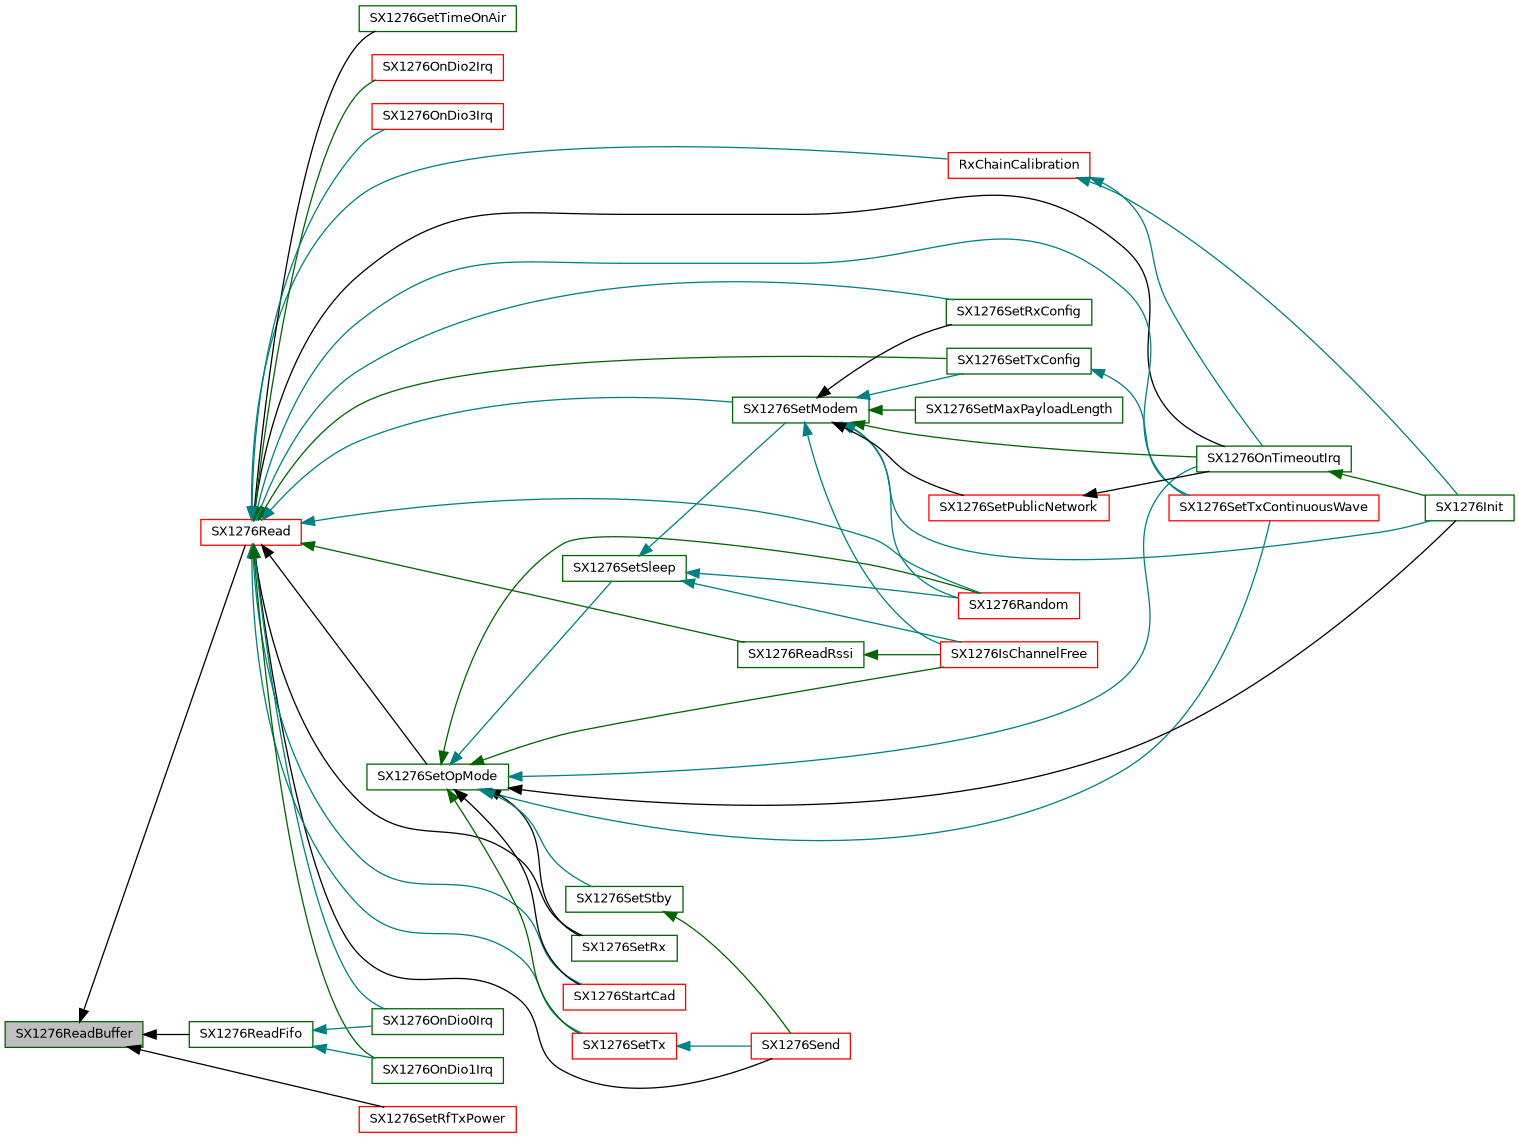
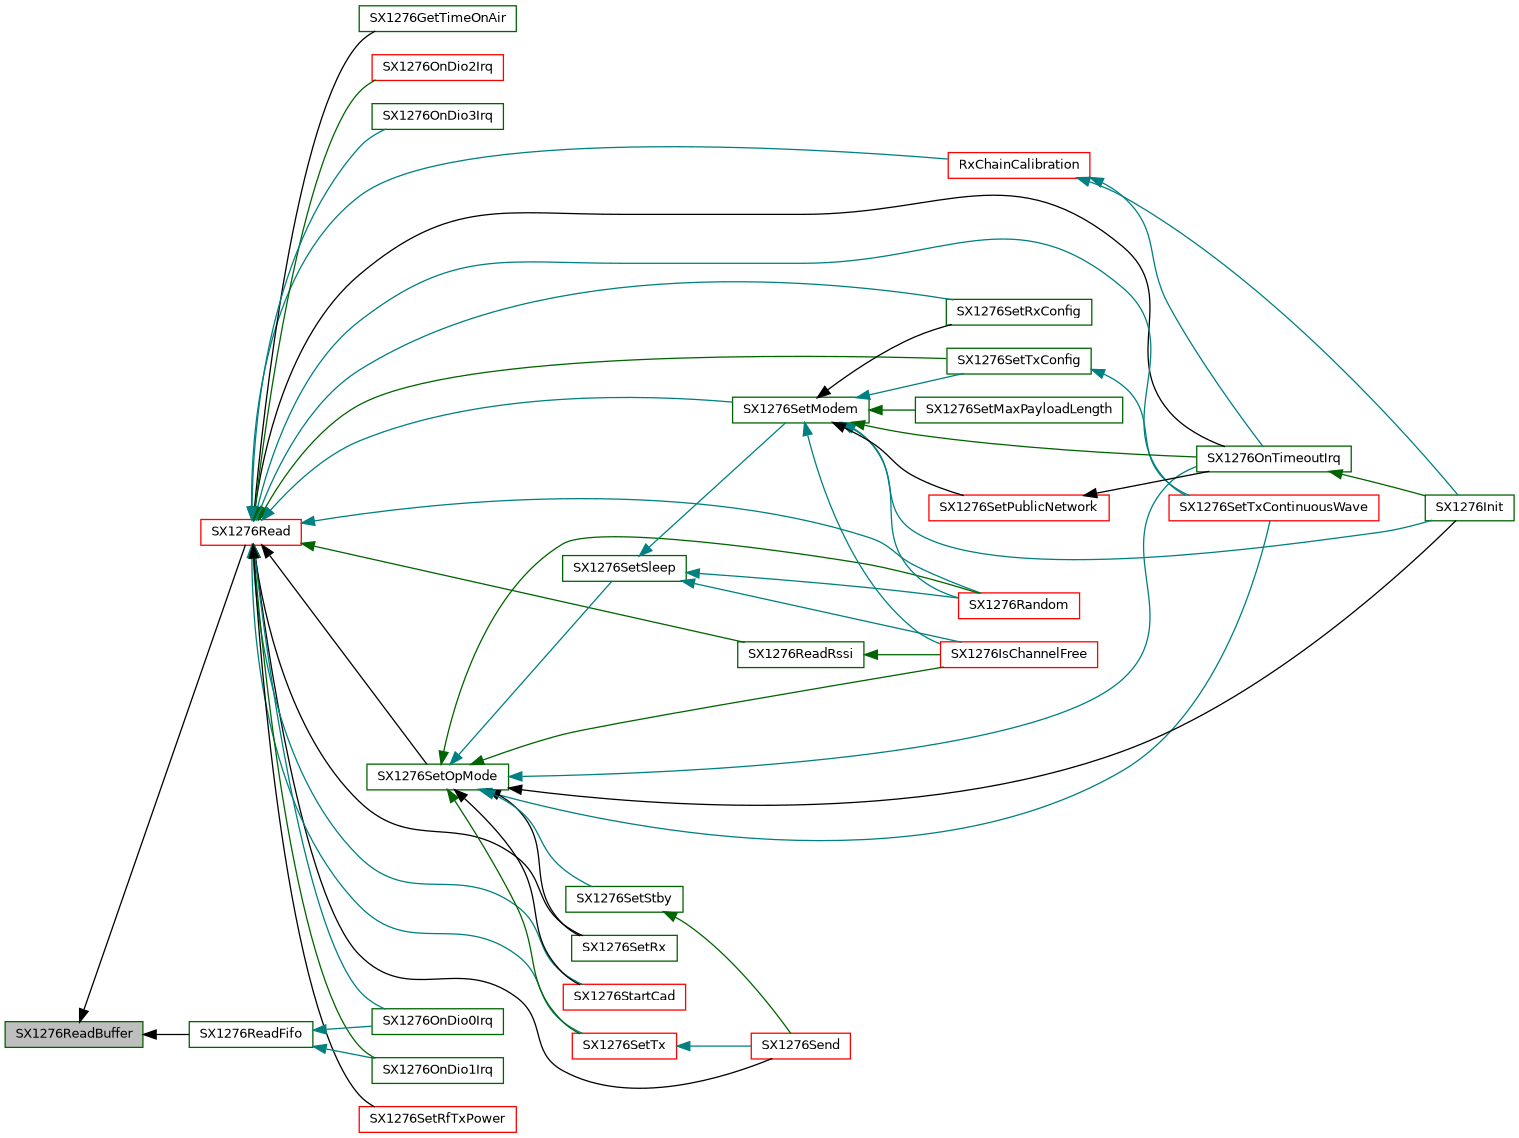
  digraph {
    rankdir=LR
    node [color=darkgreen fillcolor=white fontname=Helvetica fontsize=10 shape=record style=filled]
    edge [color=teal dir=back fontname=Helvetica fontsize=10 labelfontname=Helvetica labelfontsize=10 style=solid]
    n1 [fillcolor=grey75 fontcolor=black height=0.2 label=SX1276ReadBuffer width=0.4]
    n2 [color=red height=0.2 label=SX1276Read width=0.4]
    n3 [height=0.2 label=SX1276ReadFifo width=0.4]
    n4 [color=red height=0.2 label=SX1276Random width=0.4]
    n5 [color=red height=0.2 label=RxChainCalibration width=0.4]
    n6 [height=0.2 label=SX1276OnTimeoutIrq width=0.4]
    n7 [height=0.2 label=SX1276SetRxConfig width=0.4]
    n8 [height=0.2 label=SX1276SetTxConfig width=0.4]
    n9 [color=red height=0.2 label=SX1276SetTxContinuousWave width=0.4]
    n10 [height=0.2 label=SX1276GetTimeOnAir width=0.4]
    n11 [color=red height=0.2 label=SX1276Send width=0.4]
    n12 [height=0.2 label=SX1276SetRx width=0.4]
    n13 [color=red height=0.2 label=SX1276SetTx width=0.4]
    n14 [color=red height=0.2 label=SX1276StartCad width=0.4]
    n15 [height=0.2 label=SX1276ReadRssi width=0.4]
    n16 [height=0.2 label=SX1276SetOpMode width=0.4]
    n17 [height=0.2 label=SX1276SetModem width=0.4]
    n18 [height=0.2 label=SX1276OnDio0Irq width=0.4]
    n19 [height=0.2 label=SX1276OnDio1Irq width=0.4]
    n20 [color=red height=0.2 label=SX1276OnDio2Irq width=0.4]
-   n21 [color=red height=0.2 label=SX1276OnDio3Irq width=0.4]
+   n21 [height=0.2 label=SX1276OnDio3Irq width=0.4]
    n22 [color=red height=0.2 label=SX1276SetRfTxPower width=0.4]
    n23 [height=0.2 label=SX1276Init width=0.4]
    n24 [color=red height=0.2 label=SX1276IsChannelFree width=0.4]
    n25 [height=0.2 label=SX1276SetSleep width=0.4]
    n26 [height=0.2 label=SX1276SetStby width=0.4]
    n27 [height=0.2 label=SX1276SetMaxPayloadLength width=0.4]
    n28 [color=red height=0.2 label=SX1276SetPublicNetwork width=0.4]
    n1 -> n2 [color=black]
    n1 -> n3 [color=black]
    n2 -> n4
    n2 -> n5
    n2 -> n6 [color=black]
    n2 -> n7
    n2 -> n8 [color=darkgreen]
    n2 -> n9
    n2 -> n10 [color=black]
    n2 -> n11 [color=black]
    n2 -> n12 [color=black]
    n2 -> n13
    n2 -> n14
    n2 -> n15 [color=darkgreen]
    n2 -> n16 [color=black]
    n2 -> n17
    n2 -> n18
    n2 -> n19 [color=darkgreen]
    n2 -> n20 [color=darkgreen]
    n2 -> n21
-   n1 -> n22 [color=black]
+   n2 -> n22 [color=black]
    n3 -> n18
    n3 -> n19
    n5 -> n6
    n5 -> n23
    n6 -> n23 [color=darkgreen]
    n8 -> n9
    n13 -> n11
    n15 -> n24 [color=darkgreen]
    n16 -> n4 [color=darkgreen]
    n16 -> n6
    n16 -> n9
    n16 -> n12 [color=black]
    n16 -> n13 [color=darkgreen]
    n16 -> n14 [color=black]
    n16 -> n23 [color=black]
    n16 -> n24 [color=darkgreen]
    n16 -> n25
    n16 -> n26
    n17 -> n4
    n17 -> n6 [color=darkgreen]
    n17 -> n7 [color=black]
    n17 -> n8
    n17 -> n23
    n17 -> n24
    n17 -> n27 [color=darkgreen]
    n17 -> n28 [color=black]
    n25 -> n4
    n25 -> n17
    n25 -> n24
    n26 -> n11 [color=darkgreen]
    n28 -> n6 [color=black]
  }
